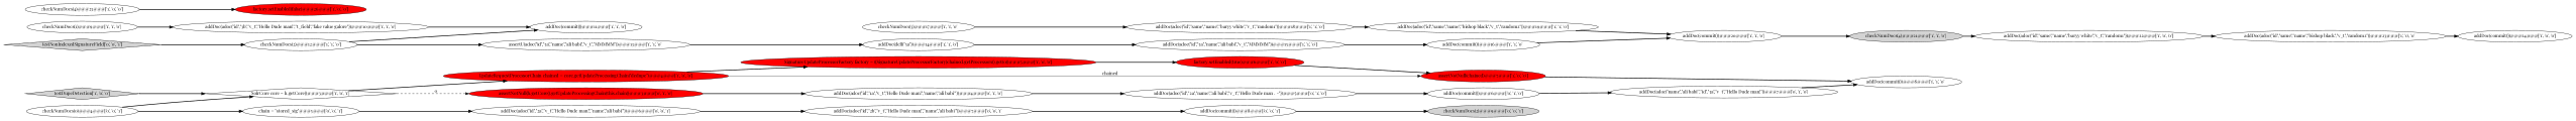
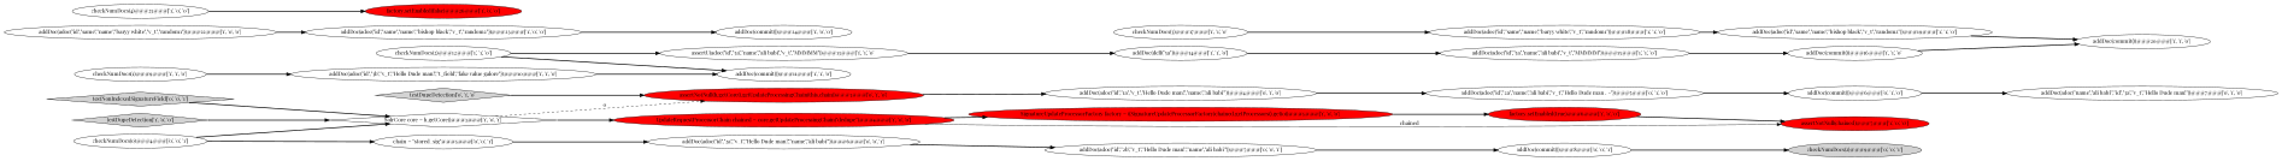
  digraph {
    fontname="Playfair Display"
    rankdir=LR
    node [fillcolor=white fontname="Playfair Display" shape=ellipse style=filled]
    edge [fontname="Playfair Display" style=bold]
    n1 [fillcolor=red label="UpdateRequestProcessorChain chained = core.getUpdateProcessingChain(\"dedupe\")@@@4@@@['1', '0', '0']"]
    n2 [fillcolor=red label="SignatureUpdateProcessorFactory factory = ((SignatureUpdateProcessorFactory)chained.getProcessors().get(0))@@@5@@@['1', '0', '0']"]
    n3 [fillcolor=red label="assertNotNull(chained)@@@7@@@['1', '0', '0']"]
    n4 [fillcolor=red label="factory.setEnabled(true)@@@6@@@['1', '0', '0']"]
-   n5 [label="addDoc(commit())@@@8@@@['1', '1', '0']"]
    n6 [label="addDoc(commit())@@@20@@@['1', '1', '0']"]
-   n7 [fillcolor=lightgray label="checkNumDocs(4)@@@21@@@['1', '1', '0']"]
    n8 [label="addDoc(adoc(\"id\",\"same\",\"name\",\"baryy white\",\"v_t\",\"random1\"))@@@22@@@['1', '0', '0']"]
    n9 [label="addDoc(adoc(\"id\",\"3b\",\"v_t\",\"Hello Dude man!\",\"t_field\",\"fake value galore\"))@@@10@@@['1', '1', '0']"]
    n10 [label="addDoc(commit())@@@11@@@['1', '1', '0']"]
    n11 [label="addDoc(adoc(\"name\",\"ali babi'\",\"id\",\"3a\",\"v_t\",\"Hello Dude man!\"))@@@7@@@['0', '1', '0']"]
    n12 [label="addDoc(adoc(\"id\",\"same\",\"name\",\"bishop black\",\"v_t\",\"random2\"))@@@23@@@['1', '0', '0']"]
    n13 [label="addDoc(commit())@@@24@@@['1', '0', '0']"]
    n14 [label="addDoc(commit())@@@8@@@['0', '0', '1']"]
    n15 [fillcolor=lightgray label="checkNumDocs(2)@@@9@@@['0', '0', '1']"]
    n16 [label="addDoc(adoc(\"id\",\"same\",\"name\",\"bishop black\",\"v_t\",\"random2\"))@@@19@@@['1', '1', '0']"]
    n17 [label="chain = \"stored_sig\"@@@5@@@['0', '0', '1']"]
    n18 [label="addDoc(adoc(\"id\",\"2a\",\"v_t\",\"Hello Dude man!\",\"name\",\"ali babi'\"))@@@6@@@['0', '0', '1']"]
    n19 [label="addDoc(adoc(\"id\",\"2b\",\"v_t\",\"Hello Dude man!\",\"name\",\"ali babi'\"))@@@7@@@['0', '0', '1']"]
    n20 [fillcolor=red label="factory.setEnabled(false)@@@26@@@['1', '0', '0']"]
    n21 [fillcolor=lightgray label="testDupeDetection['1', '0', '0']" shape=diamond]
    n22 [label="SolrCore core = h.getCore()@@@3@@@['1', '0', '1']" shape=diamond]
    n23 [fillcolor=red label="assertNotNull(h.getCore().getUpdateProcessingChain(this.chain))@@@3@@@['0', '1', '0']"]
    n24 [label="checkNumDocs(1)@@@9@@@['1', '1', '0']"]
    n25 [label="addDoc(adoc(\"id\",\"1a\",\"v_t\",\"Hello Dude man!\",\"name\",\"ali babi'\"))@@@4@@@['0', '1', '0']"]
    n26 [label="addDoc(adoc(\"id\",\"2a\",\"name\",\"ali babi\",\"v_t\",\"Hello Dude man . -\"))@@@5@@@['0', '1', '0']"]
    n27 [label="addDoc(commit())@@@6@@@['0', '1', '0']"]
    n28 [label="checkNumDocs(4)@@@25@@@['1', '0', '0']"]
    n29 [label="addDoc(commit())@@@16@@@['1', '1', '0']"]
    n30 [label="checkNumDocs(3)@@@17@@@['1', '1', '0']"]
    n31 [label="addDoc(adoc(\"id\",\"same\",\"name\",\"baryy white\",\"v_t\",\"random1\"))@@@18@@@['1', '1', '0']"]
    n32 [label="checkNumDocs(2)@@@12@@@['1', '1', '0']"]
    n33 [label="assertU(adoc(\"id\",\"5a\",\"name\",\"ali babi\",\"v_t\",\"MMMMM\"))@@@13@@@['1', '1', '0']"]
    n34 [label="addDoc(delI(\"5a\"))@@@14@@@['1', '1', '0']"]
    n35 [label="addDoc(adoc(\"id\",\"5a\",\"name\",\"ali babi\",\"v_t\",\"MMMMM\"))@@@15@@@['1', '1', '0']"]
    n36 [label="checkNumDocs(0)@@@4@@@['0', '0', '1']"]
+   n37 [fillcolor=lightgray label="testDupeDetection['0', '1', '0']" shape=diamond]
    n38 [fillcolor=lightgray label="testNonIndexedSignatureField['0', '0', '1']" shape=diamond]
    n1 -> n2
    n1 -> n3 [label=chained style=solid]
    n2 -> n4
-   n3 -> n5
    n4 -> n3
-   n6 -> n7
-   n7 -> n8
    n8 -> n12
    n9 -> n10
-   n11 -> n5
    n12 -> n13
    n14 -> n15
    n16 -> n6
    n17 -> n18
    n18 -> n19
    n19 -> n14
    n21 -> n22
    n22 -> n1
    n22 -> n23 [label=0 style=dashed]
    n23 -> n25
    n24 -> n9
    n25 -> n26
    n26 -> n27
    n27 -> n11
    n28 -> n20
    n29 -> n6
    n30 -> n31
    n31 -> n16
    n32 -> n10
    n32 -> n33
    n33 -> n34
    n34 -> n35
    n35 -> n29
    n36 -> n17
    n36 -> n22
-   n38 -> n32
+   n37 -> n23
+   n38 -> n22
  }
